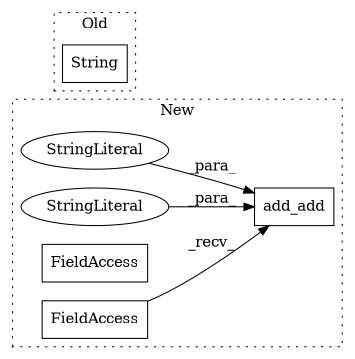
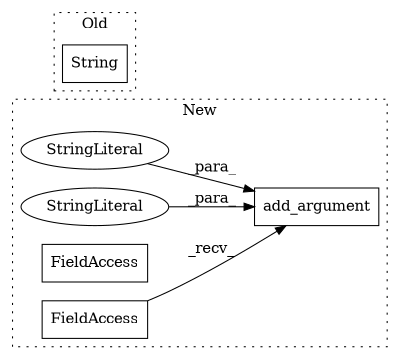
  digraph {
    rankdir=LR
    node [a=32 l=6 s=709 shape=box]
-   n1 [l="13,1" label=add_add s="716,766"]
+   n1 [l="13,1" label=add_argument s="716,766"]
    n2 [a=45 l=21 label=StringLiteral s=745 shape=ellipse]
    n3 [a=45 l=8 label=StringLiteral s=729 shape=ellipse]
    n4 [a=22 label=FieldAccess]
    n5 [a=22 label=FieldAccess]
    n6 [l="7,1" label=String s="670,686"]
    subgraph cluster_1 {
      label=New
      style=dotted
      n1
      n2
      n3
      n4
      n5
    }
    subgraph cluster_2 {
      label=Old
      style=dotted
      n6
    }
    n2 -> n1 [label=_para_]
    n3 -> n1 [label=_para_]
    n5 -> n1 [label=_recv_]
  }
